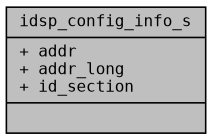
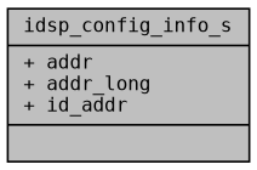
  digraph {
    fontname="DejaVu Sans Mono"
-   n1 [color=black fillcolor=grey75 fontcolor=black fontname="DejaVu Sans Mono" fontsize=10 height=0.2 label="{idsp_config_info_s\n|+ addr\l+ addr_long\l+ id_section\l|}" shape=record style=filled width=0.4]
+   n1 [color=black fillcolor=grey75 fontcolor=black fontname="DejaVu Sans Mono" fontsize=10 height=0.2 label="{idsp_config_info_s\n|+ addr\l+ addr_long\l+ id_addr\l|}" shape=record style=filled width=0.4]
  }
